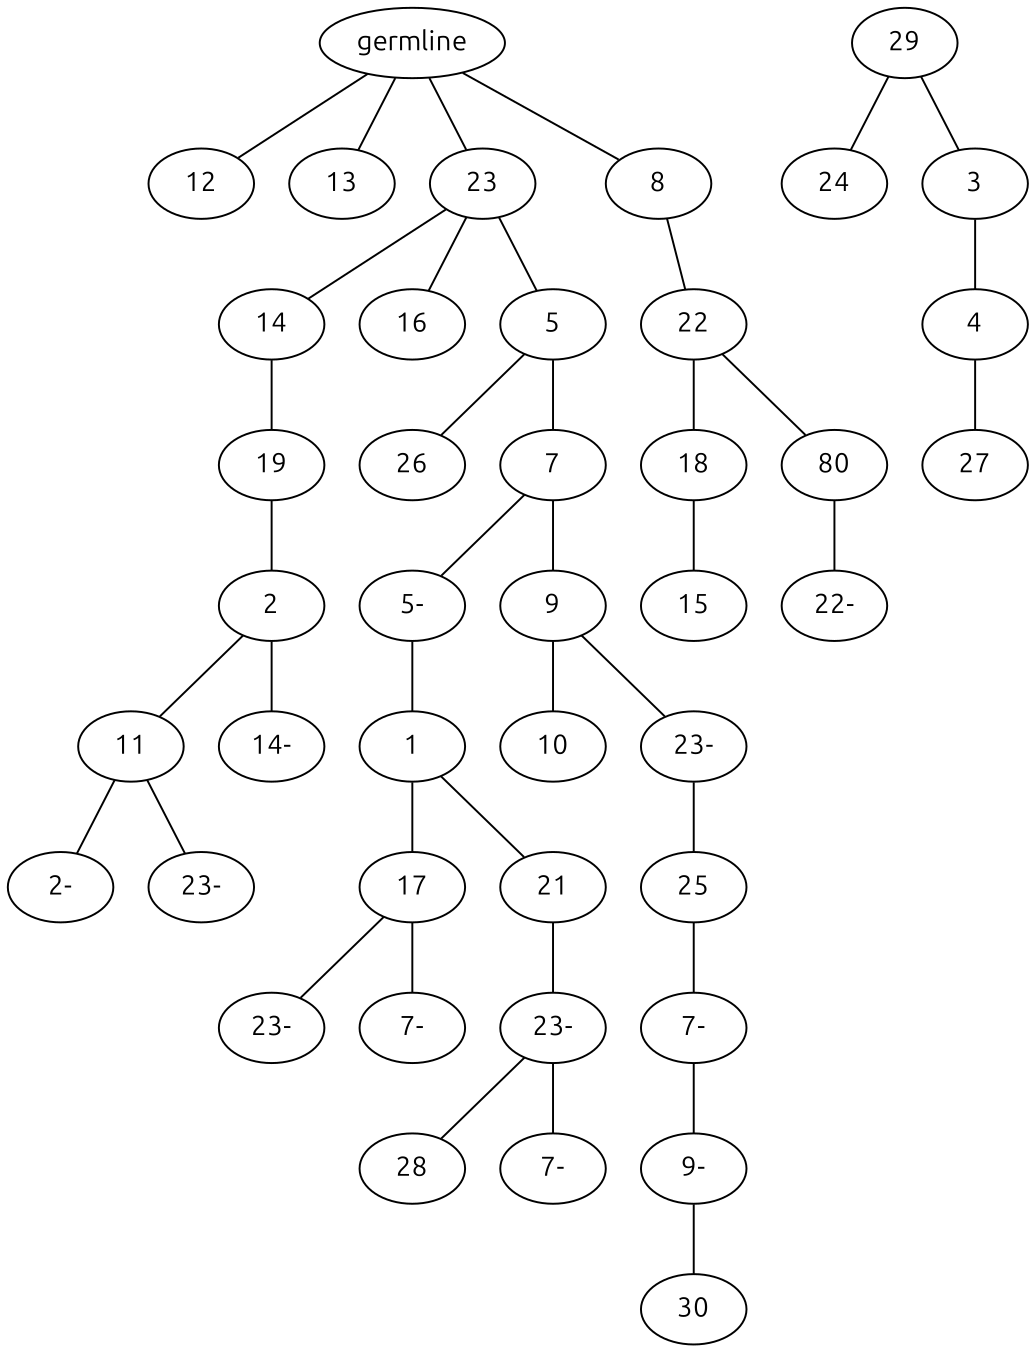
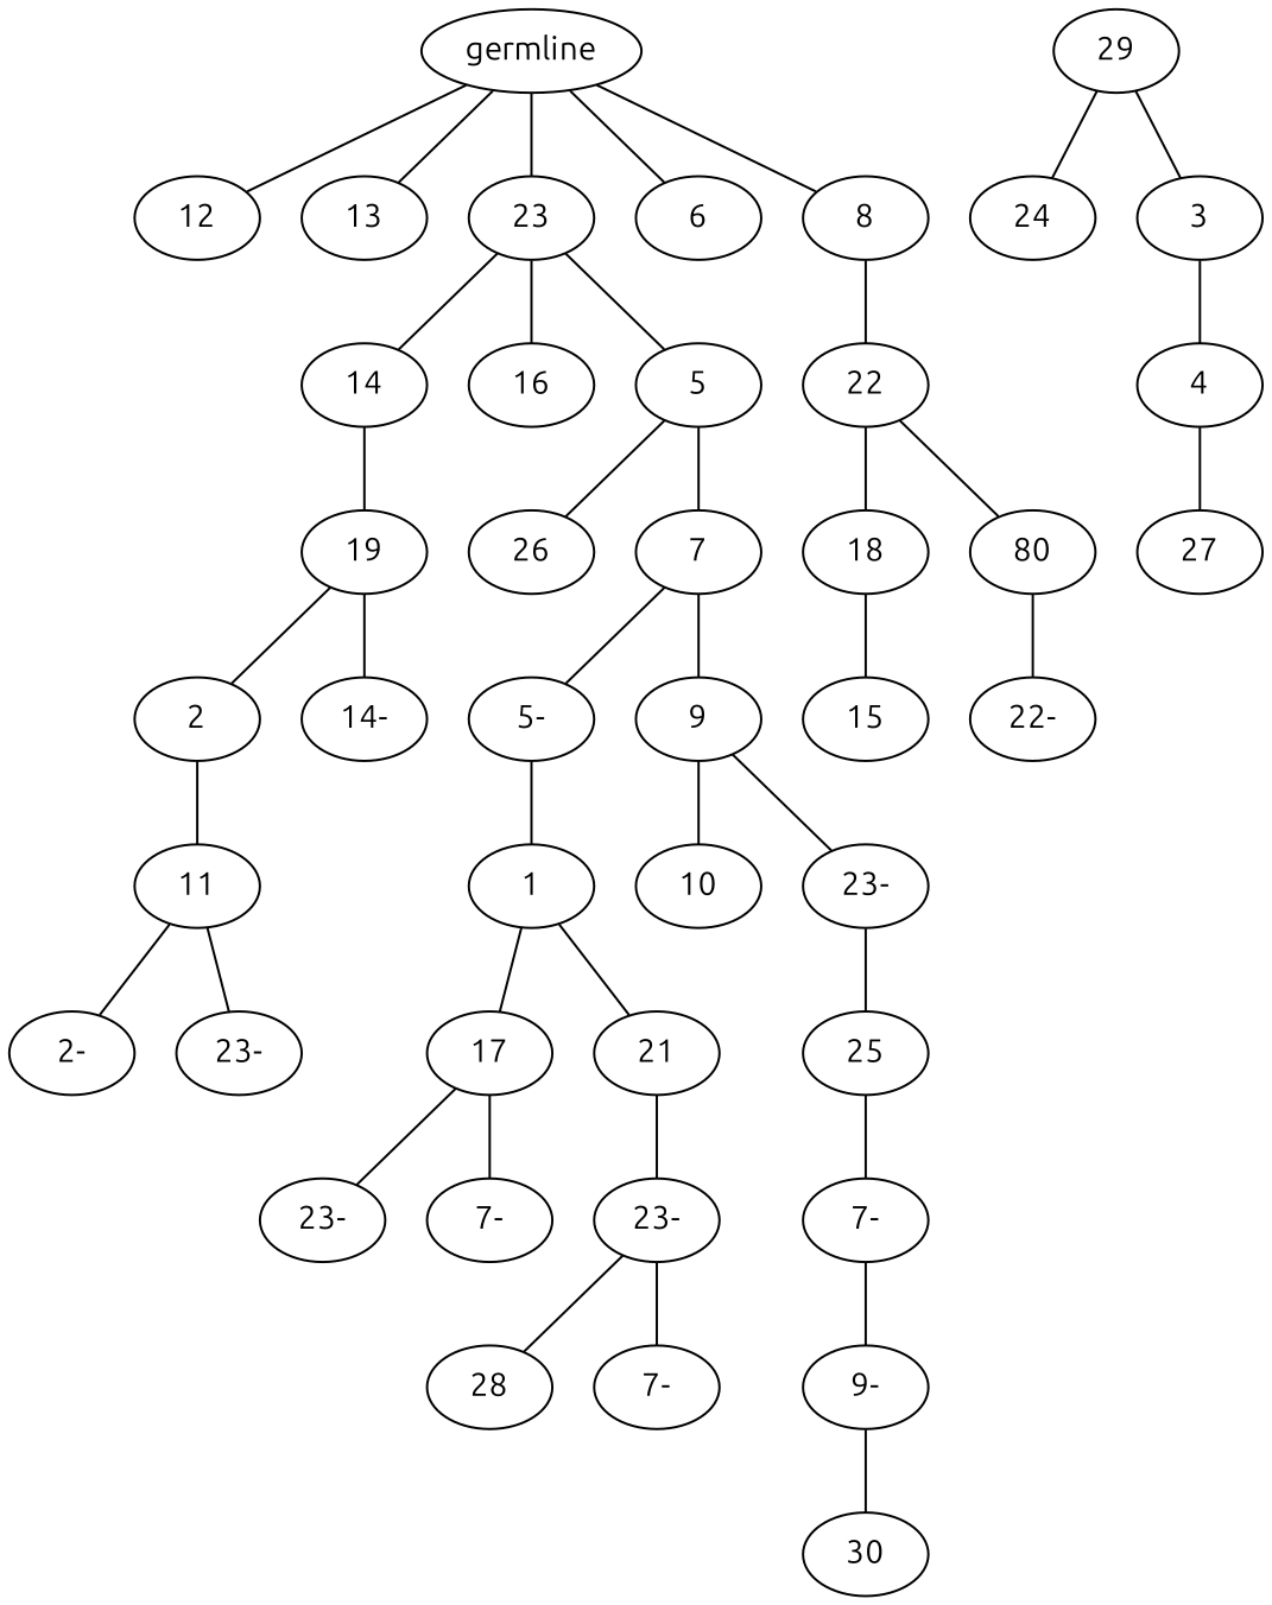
  graph {
    fontname=Ubuntu
    node [fontname=Ubuntu]
    edge [fontname=Ubuntu]
    n1 [label=germline]
    n2 [label=12]
    n3 [label=13]
    n4 [label=23]
+   n5 [label=6]
    n6 [label=8]
    n7 [label=14]
    n8 [label=16]
    n9 [label=5]
    n10 [label=29]
    n11 [label=24]
    n12 [label=3]
    n13 [label=22]
    n14 [label=19]
    n15 [label=26]
    n16 [label=7]
    n17 [label=2]
    n18 [label=11]
    n19 [label="14-"]
    n20 [label="2-"]
    n21 [label="23-"]
    n22 [label="5-"]
    n23 [label=9]
    n24 [label=1]
    n25 [label=10]
    n26 [label="23-"]
    n27 [label=17]
    n28 [label=21]
    n29 [label="23-"]
    n30 [label="7-"]
    n31 [label="23-"]
    n32 [label=28]
    n33 [label="7-"]
    n34 [label=25]
    n35 [label="7-"]
    n36 [label="9-"]
    n37 [label=30]
    n38 [label=4]
    n39 [label=27]
    n40 [label=18]
    n41 [label=80]
    n42 [label=15]
    n43 [label="22-"]
    n1 -- n2
    n1 -- n3
    n1 -- n4
+   n1 -- n5
    n1 -- n6
    n4 -- n7
    n4 -- n8
    n4 -- n9
    n6 -- n13
    n7 -- n14
    n9 -- n15
    n9 -- n16
    n10 -- n11
    n10 -- n12
    n12 -- n38
    n13 -- n40
    n13 -- n41
    n14 -- n17
    n16 -- n22
    n16 -- n23
    n17 -- n18
-   n17 -- n19
+   n14 -- n19
    n18 -- n20
    n18 -- n21
    n22 -- n24
    n23 -- n25
    n23 -- n26
    n24 -- n27
    n24 -- n28
    n26 -- n34
    n27 -- n29
    n27 -- n30
    n28 -- n31
    n31 -- n32
    n31 -- n33
    n34 -- n35
    n35 -- n36
    n36 -- n37
    n38 -- n39
    n40 -- n42
    n41 -- n43
  }
